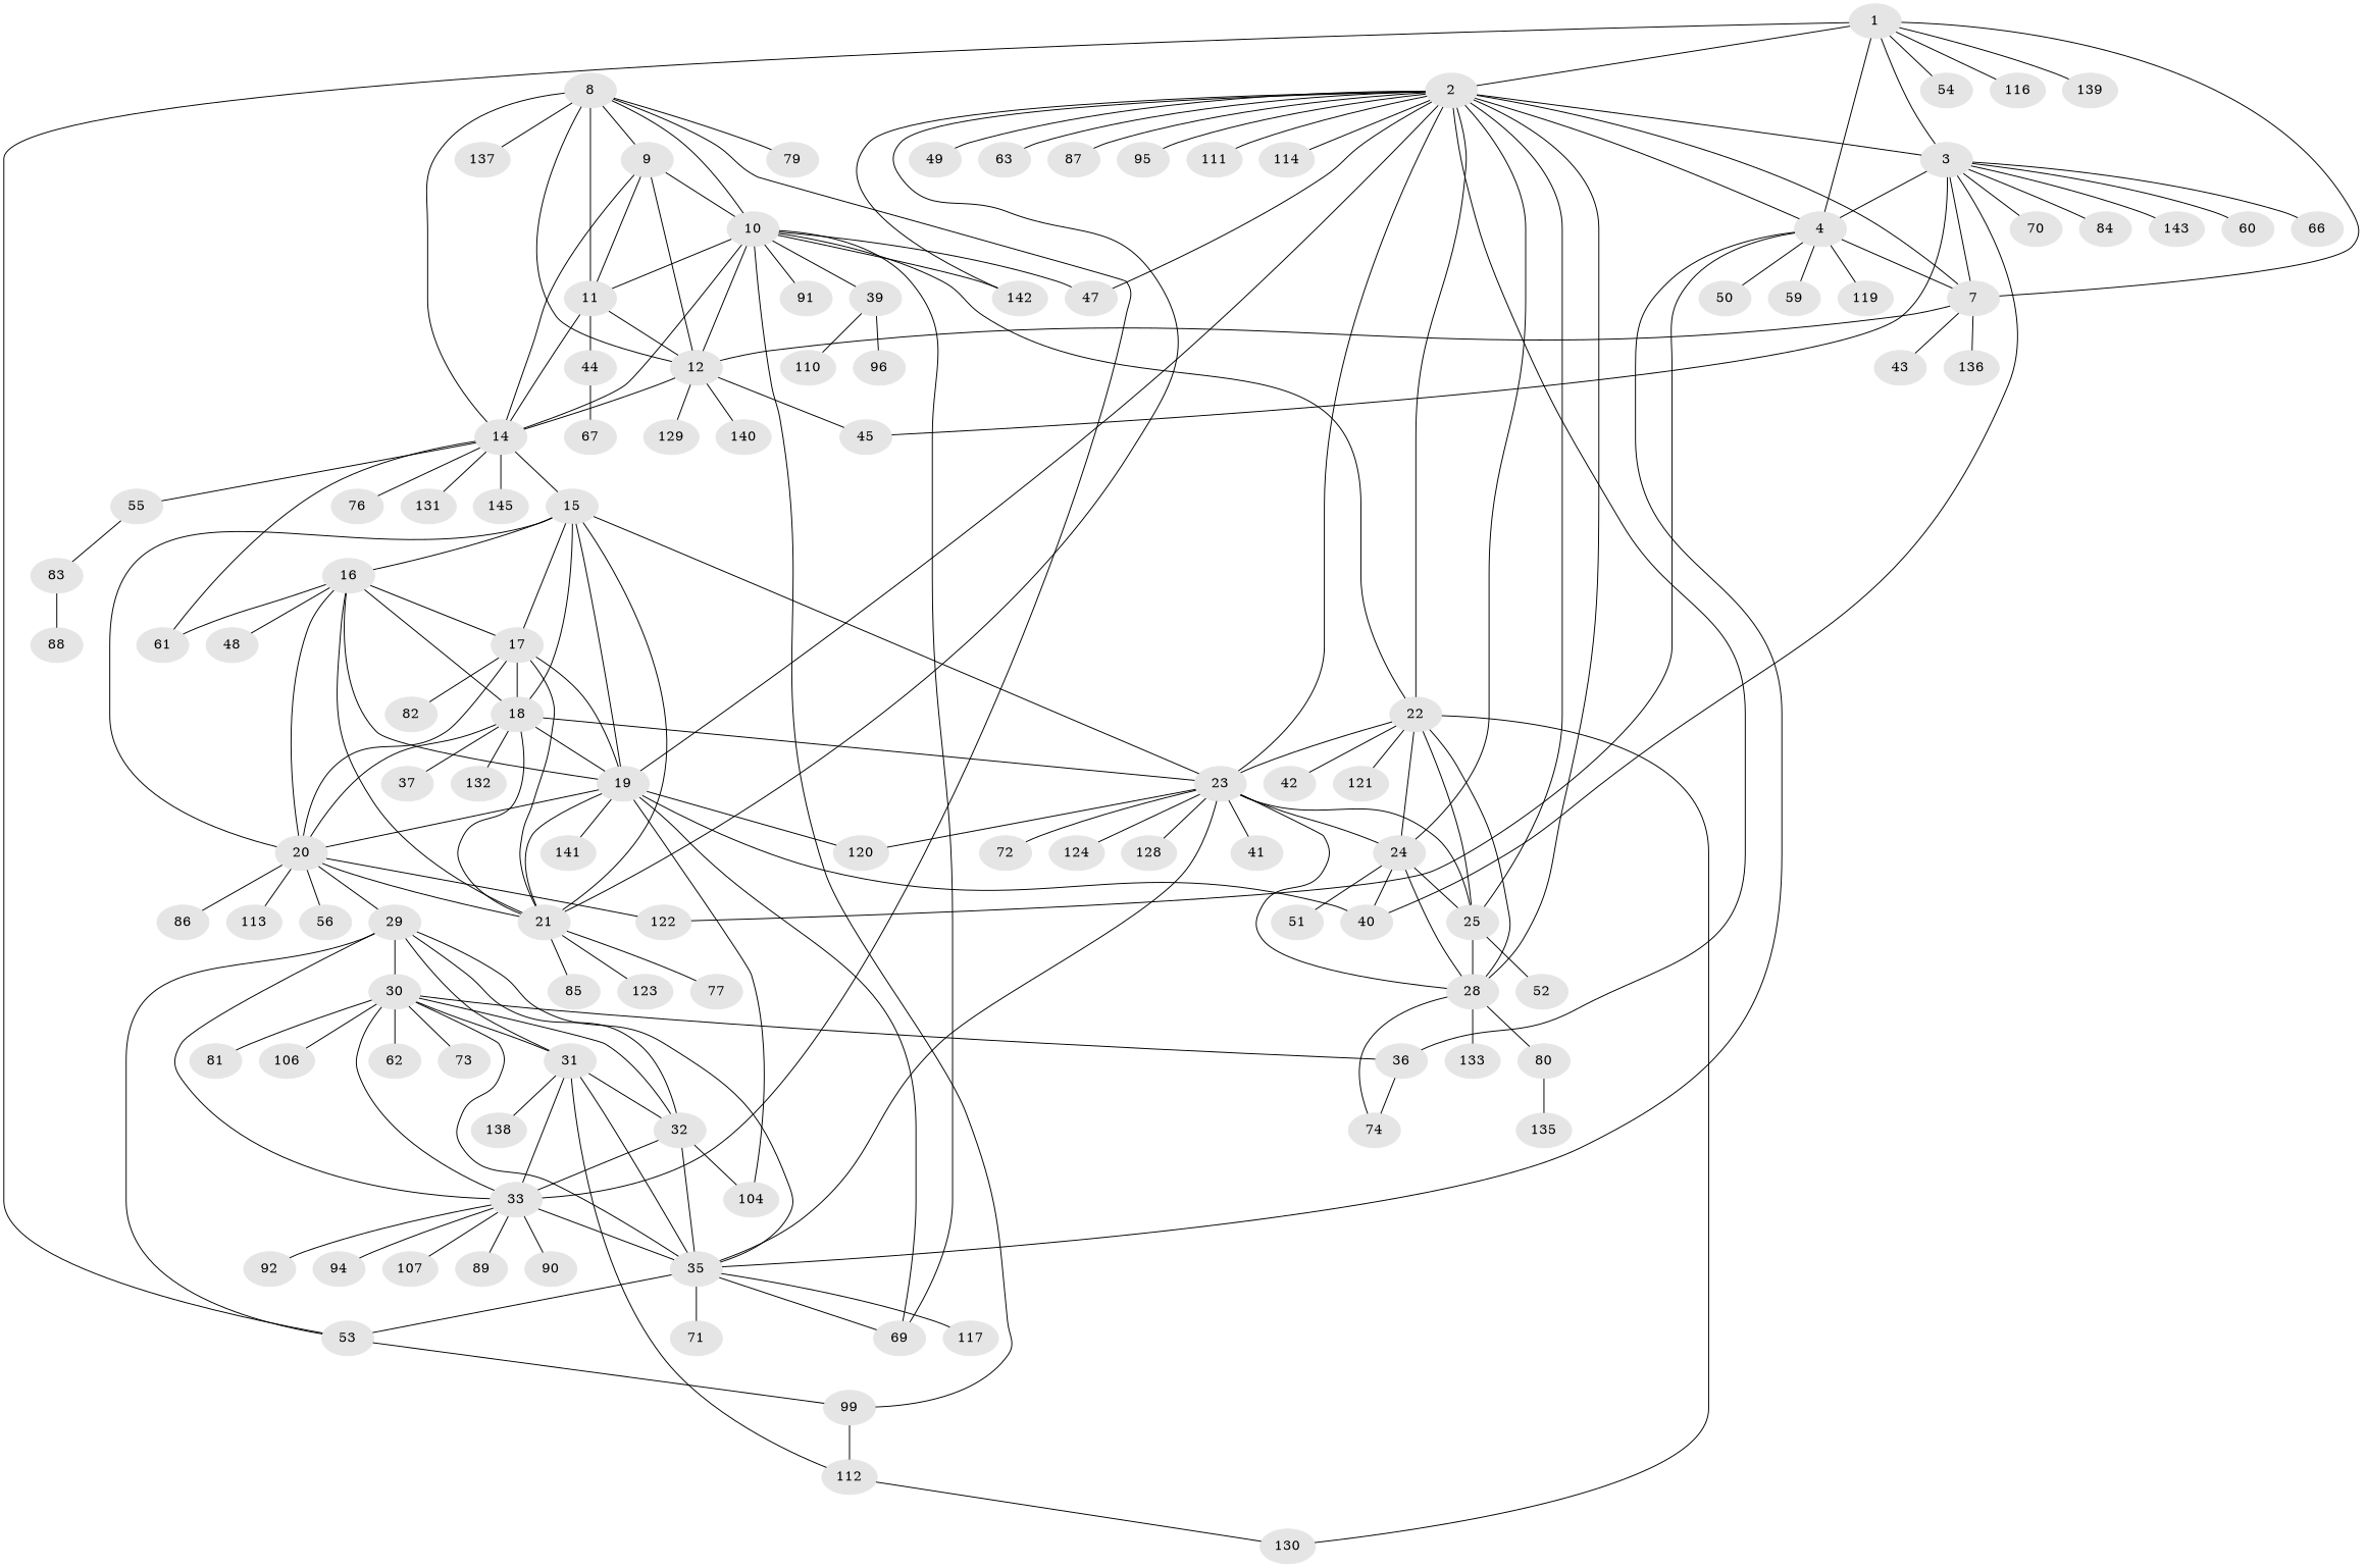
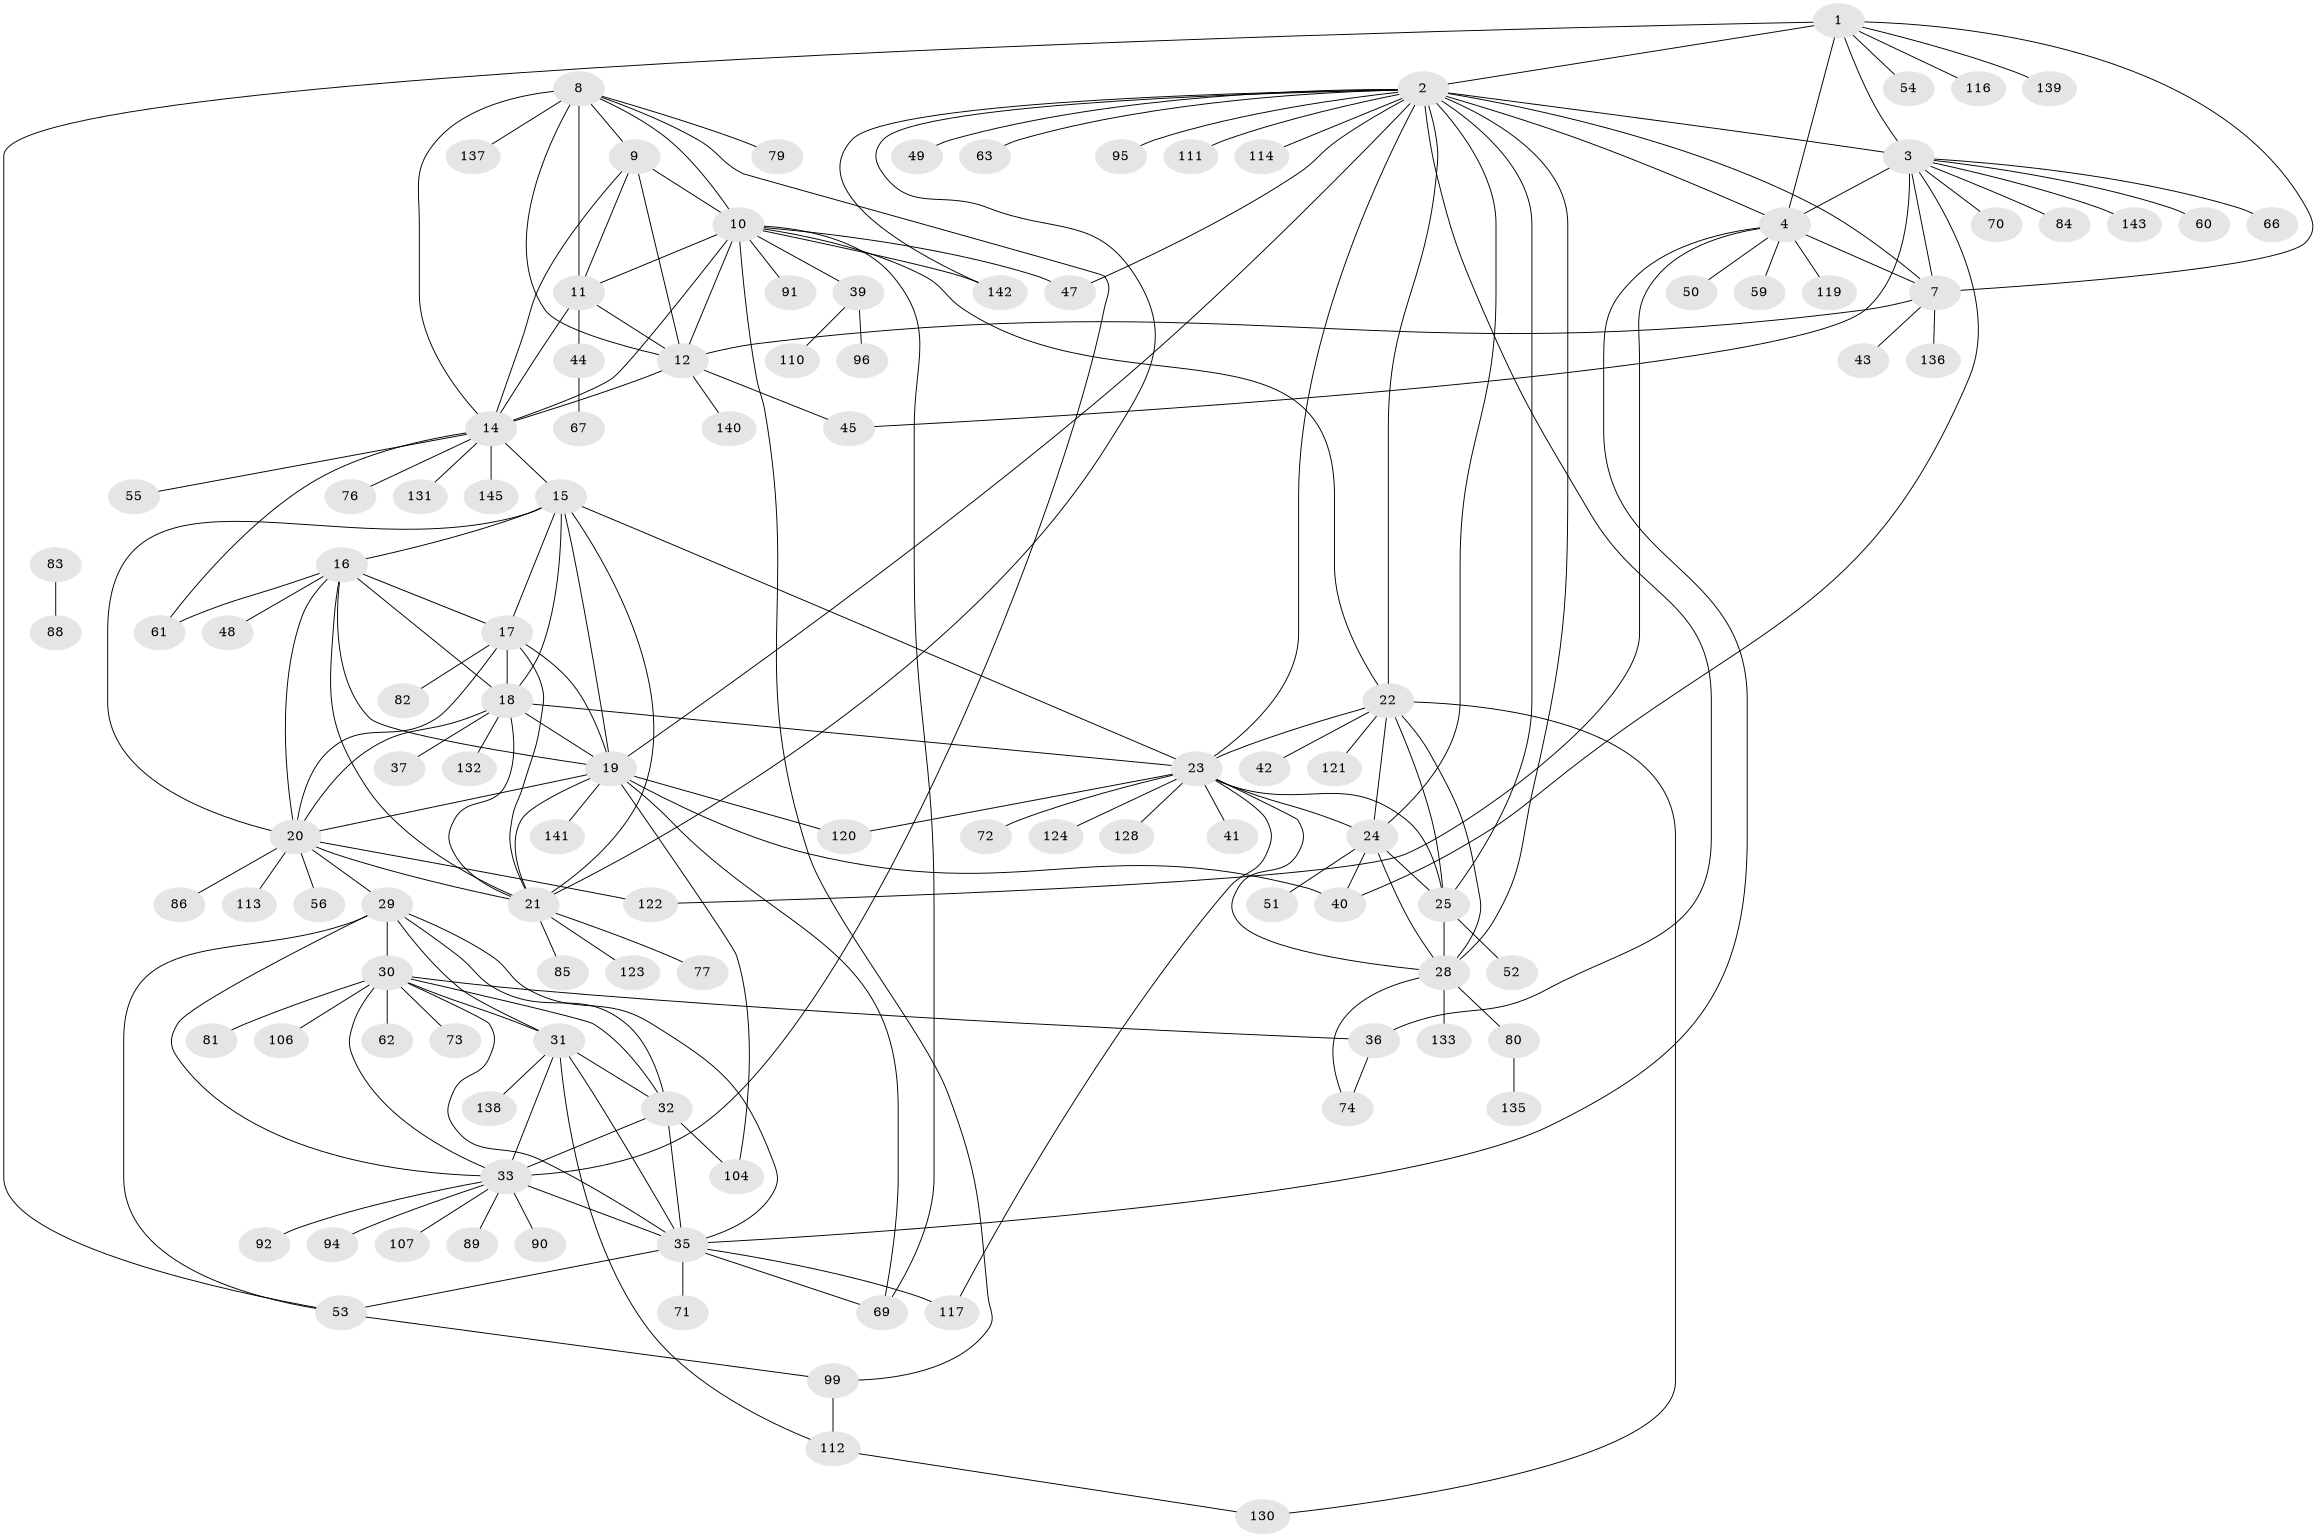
  graph {
    node [color=gray90 style=filled]
    1 [super="+5"]
    2 [super="+27"]
    3 [super="+93"]
    4 [super="+6"]
    7
    53
    54
    116
    139
    19 [super="+100"]
    21 [super="+126"]
    22 [super="+26"]
    23 [super="+102"]
    24 [super="+38"]
    25 [super="+105"]
    28 [super="+57"]
    36 [super="+75"]
    47
    49
    63
-   87
    95
    111
    114
    142
    40
    45
    60
    n29 [label=66]
    70 [super="+141"]
    84
    143
    35 [super="+144"]
    50
    59
    119
    122
    12 [super="+13"]
    43
    136
    99
    69 [super="+103"]
    20 [super="+108"]
    n44 [label=141]
    104
    120
    77
    85
    123
    42
    121
    130
    41
    72
    124
    128
    51
    52
    74 [super="+134"]
    80
    133
    71
    117
    14 [super="+65"]
-   129
    140
    8 [super="+46"]
    9
    10 [super="+127"]
    11 [super="+118"]
    33 [super="+34"]
    79
    137
    39 [super="+66"]
    91
    44
    15 [super="+64"]
    55
    61
    76
    131
    145
    89
    90
    92
    94
    107
    96
    110
    112
    67
    16 [super="+58"]
    17
    18 [super="+109"]
    83
    48
    82
    37
    132
    29 [super="+125"]
    56
    86
    113
    30 [super="+78"]
    31 [super="+97"]
    32
    135
    62
    73
    81
    106
    138
    88
    1 -- 2 [weight=2]
    1 -- 3 [weight=2]
    1 -- 4 [weight=4]
    1 -- 7 [weight=2]
    1 -- 53
    1 -- 54
    1 -- 116
    1 -- 139
    2 -- 3
    2 -- 4 [weight=2]
    2 -- 7
    2 -- 19
    2 -- 21
    2 -- 22 [weight=2]
    2 -- 23
    2 -- 24
    2 -- 25
    2 -- 28
    2 -- 36
    2 -- 47
    2 -- 49
    2 -- 63
-   2 -- 87
    2 -- 95
    2 -- 111
    2 -- 114
    2 -- 142
    3 -- 4 [weight=2]
    3 -- 7
    3 -- 40
    3 -- 45
    3 -- 60
    3 -- n29
    3 -- 70
    3 -- 84
    3 -- 143
    4 -- 7 [weight=2]
    4 -- 35
    4 -- 50
    4 -- 59
    4 -- 119
    4 -- 122
    7 -- 12
    7 -- 43
    7 -- 136
    53 -- 99
    19 -- 21
    19 -- 40
    19 -- 69
    19 -- 20
    19 -- n44
    19 -- 104
    19 -- 120
    21 -- 77
    21 -- 85
    21 -- 123
    22 -- 23 [weight=2]
    22 -- 24 [weight=2]
    22 -- 25 [weight=2]
    22 -- 28 [weight=2]
    22 -- 42
    22 -- 121
    22 -- 130
    23 -- 24
    23 -- 25
    23 -- 28
-   23 -- 35
+   23 -- 117
    23 -- 120
    23 -- 41
    23 -- 72
    23 -- 124
    23 -- 128
    24 -- 25
    24 -- 28
    24 -- 40
    24 -- 51
    25 -- 28
    25 -- 52
    28 -- 74
    28 -- 80
    28 -- 133
    36 -- 74
    35 -- 53
    35 -- 69
    35 -- 71
    35 -- 117
    12 -- 45
    12 -- 14 [weight=2]
-   12 -- 129
    12 -- 140
    99 -- 112
    20 -- 21
    20 -- 122
    20 -- 29
    20 -- 56
    20 -- 86
    20 -- 113
    80 -- 135
    14 -- 15
    14 -- 55
    14 -- 61
    14 -- 76
    14 -- 131
    14 -- 145
    8 -- 12 [weight=2]
    8 -- 14
    8 -- 9
    8 -- 10
    8 -- 11
    8 -- 33
    8 -- 79
    8 -- 137
    9 -- 12 [weight=2]
    9 -- 14
    9 -- 10
    9 -- 11
    10 -- 22
    10 -- 47
    10 -- 142
    10 -- 12 [weight=2]
    10 -- 99
    10 -- 69
    10 -- 14
    10 -- 11
    10 -- 39
    10 -- 91
    11 -- 12 [weight=2]
    11 -- 14
    11 -- 44
    33 -- 35 [weight=2]
    33 -- 89
    33 -- 90
    33 -- 92
    33 -- 94
    33 -- 107
    39 -- 96
    39 -- 110
    44 -- 67
    15 -- 19
    15 -- 21
    15 -- 23
    15 -- 20
    15 -- 16
    15 -- 17
    15 -- 18
-   55 -- 83
    112 -- 130
    16 -- 19
    16 -- 21
    16 -- 20
    16 -- 61
    16 -- 17
    16 -- 18
    16 -- 48
    17 -- 19
    17 -- 21
    17 -- 20
    17 -- 18
    17 -- 82
    18 -- 19
    18 -- 21
    18 -- 23
    18 -- 20
    18 -- 37
    18 -- 132
    83 -- 88
    29 -- 53
    29 -- 35
    29 -- 33 [weight=2]
    29 -- 30
    29 -- 31
    29 -- 32
    30 -- 36
    30 -- 35
    30 -- 33 [weight=2]
    30 -- 31
    30 -- 32
    30 -- 62
    30 -- 73
    30 -- 81
    30 -- 106
    31 -- 35
    31 -- 33 [weight=2]
    31 -- 112
    31 -- 32
    31 -- 138
    32 -- 35
    32 -- 104
    32 -- 33 [weight=2]
  }
